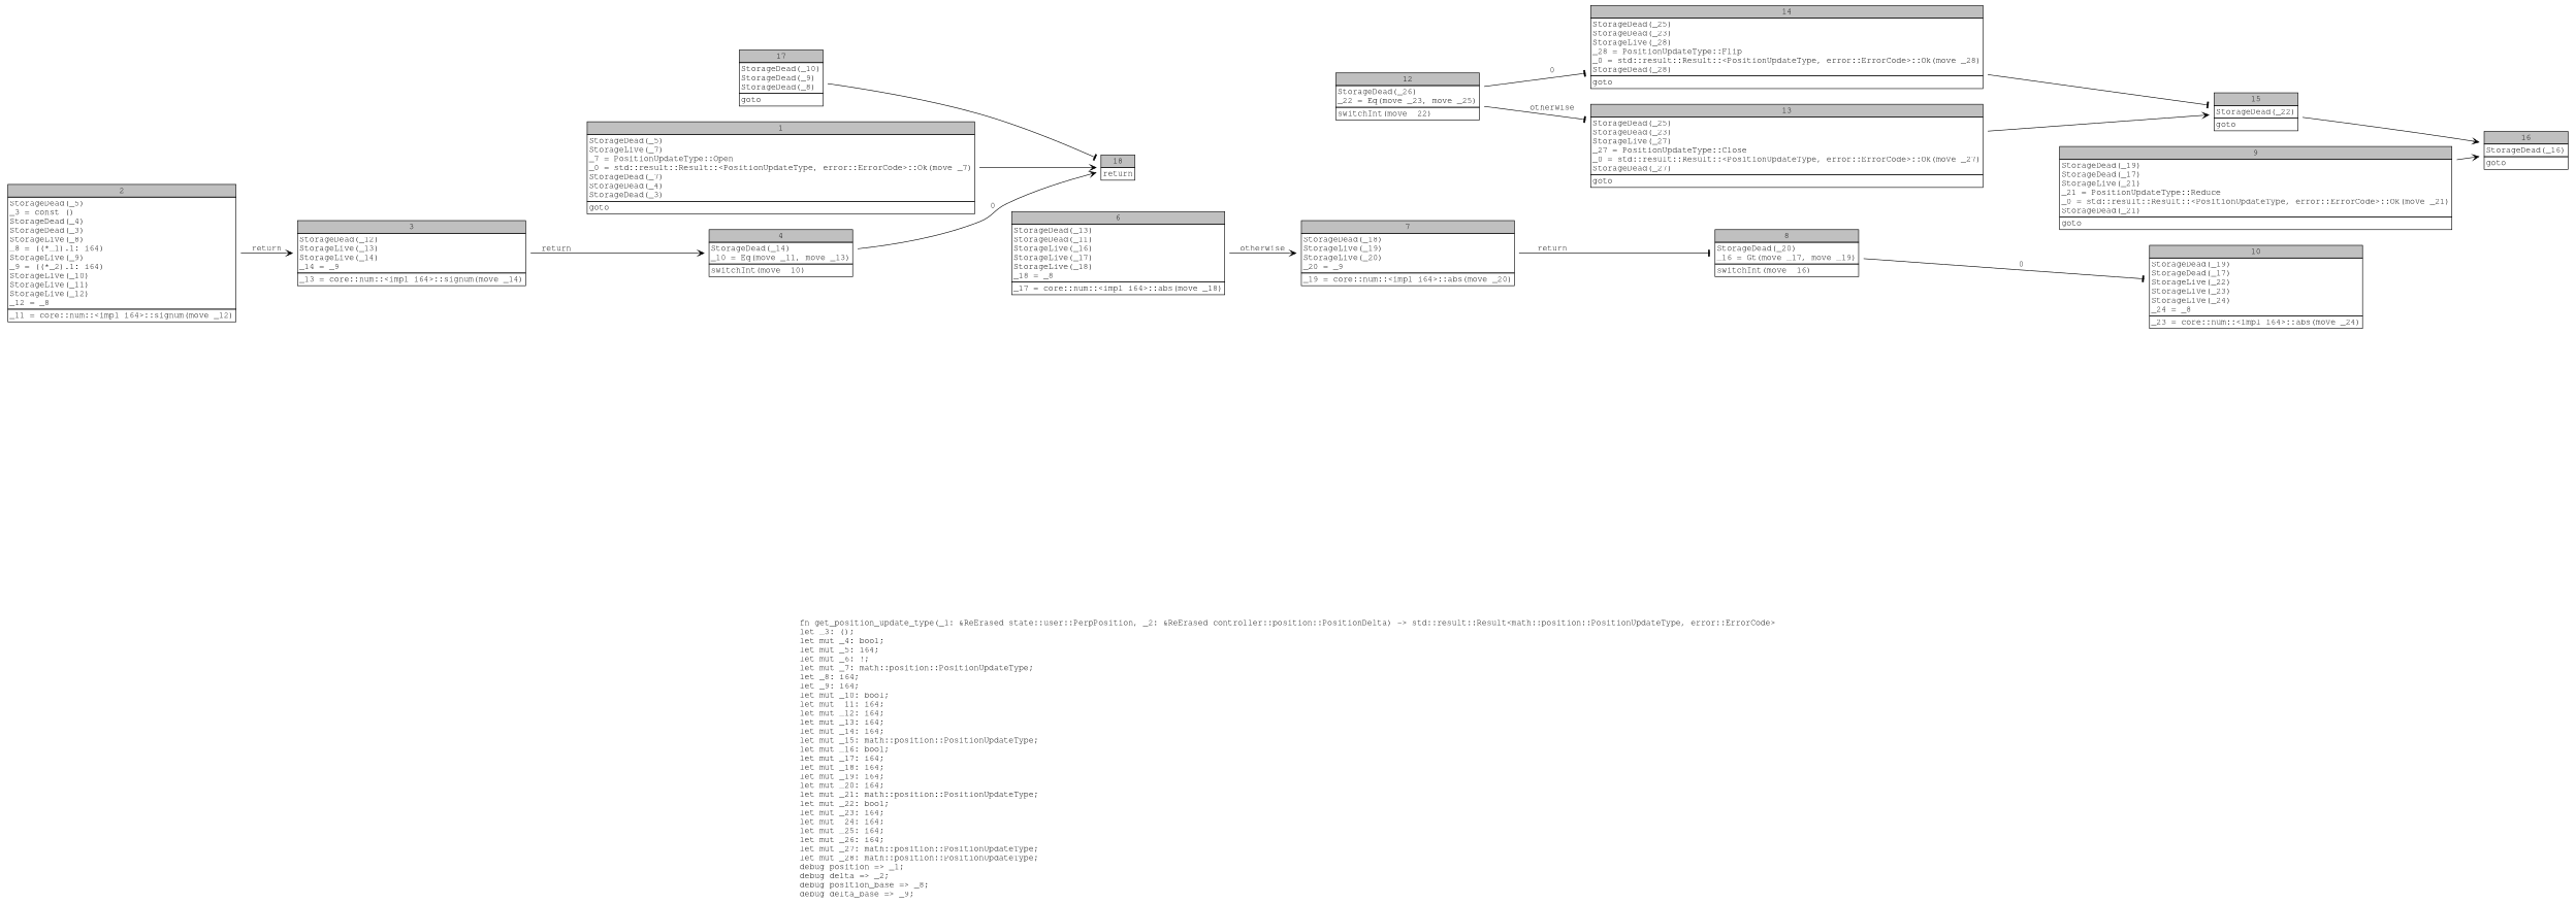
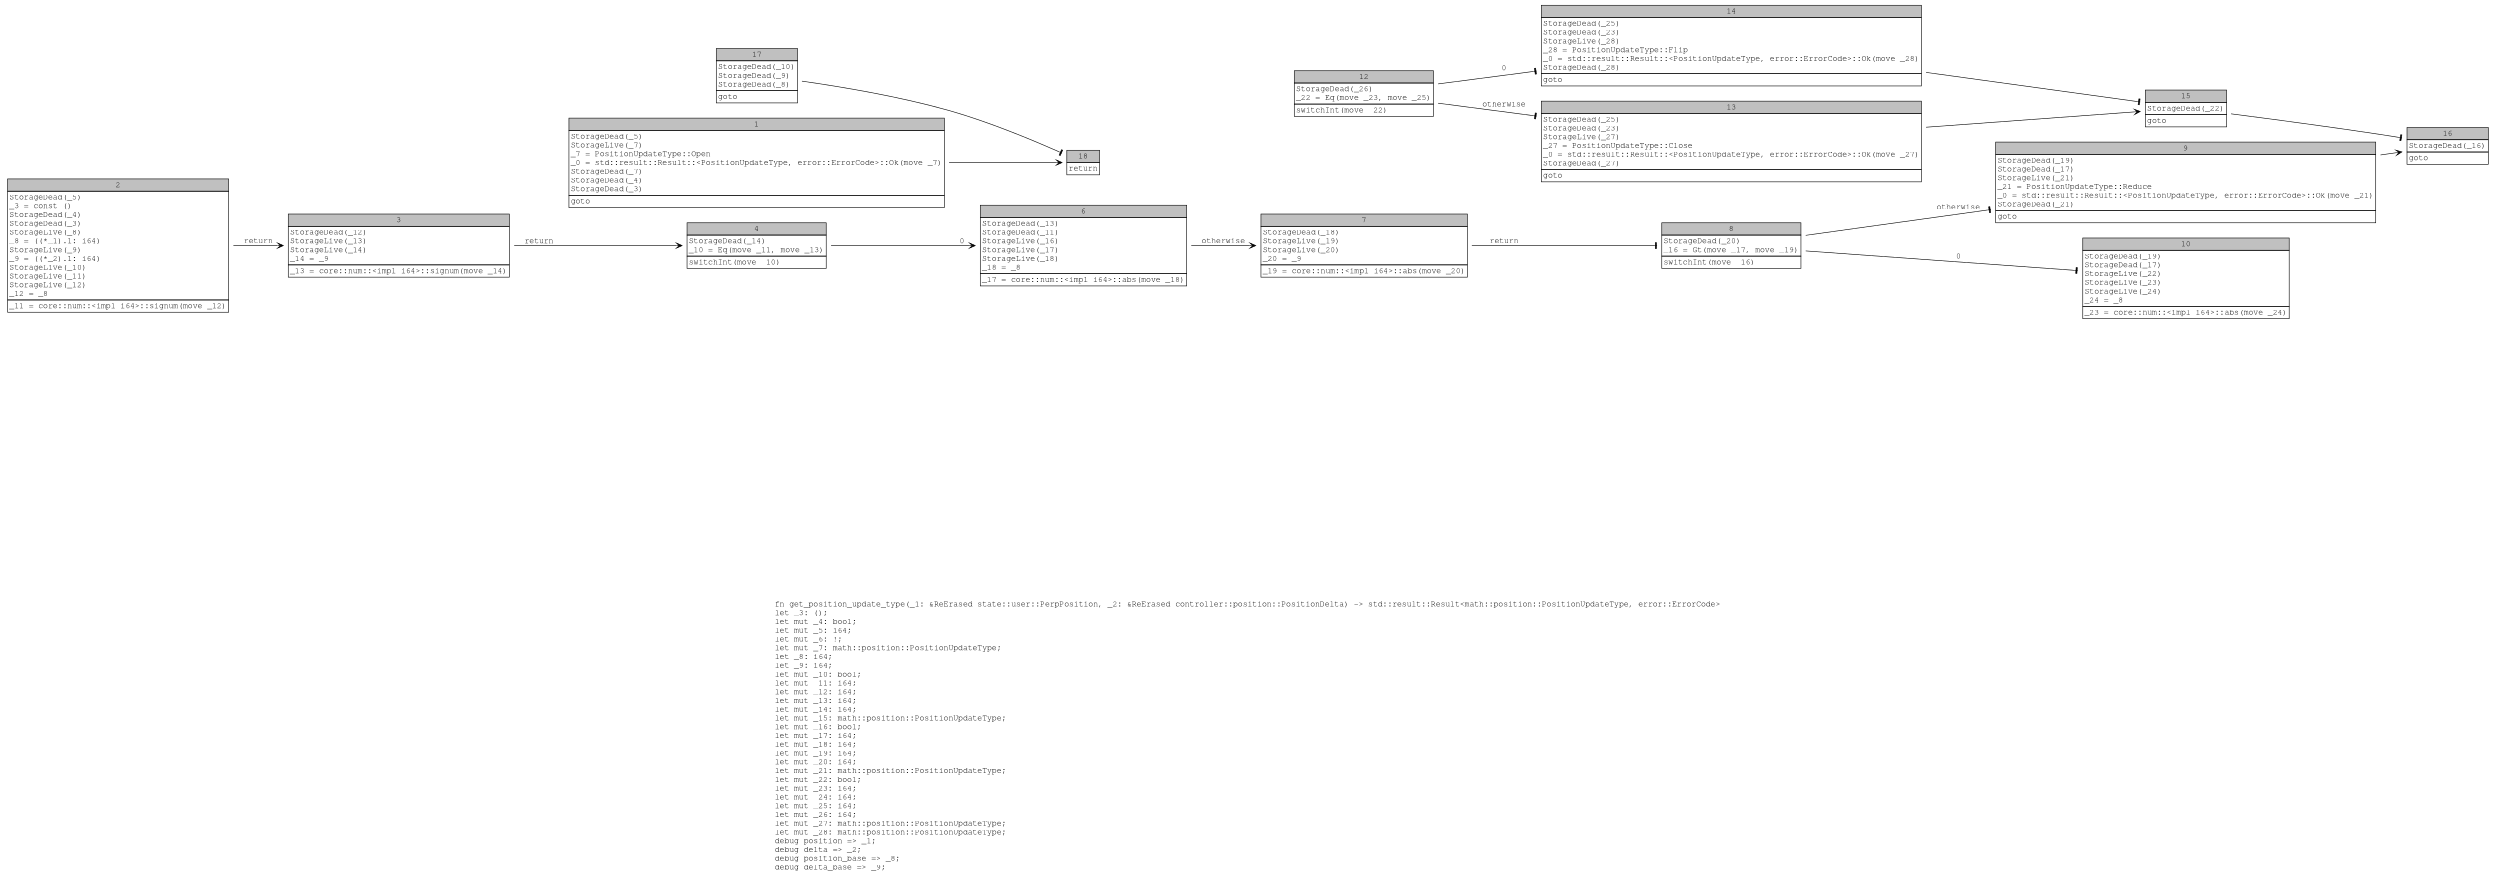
  digraph {
    fontname="Courier, monospace"
    label=<fn get_position_update_type(_1: &amp;ReErased state::user::PerpPosition, _2: &amp;ReErased controller::position::PositionDelta) -&gt; std::result::Result&lt;math::position::PositionUpdateType, error::ErrorCode&gt;<br align="left"/>let _3: ();<br align="left"/>let mut _4: bool;<br align="left"/>let mut _5: i64;<br align="left"/>let mut _6: !;<br align="left"/>let mut _7: math::position::PositionUpdateType;<br align="left"/>let _8: i64;<br align="left"/>let _9: i64;<br align="left"/>let mut _10: bool;<br align="left"/>let mut _11: i64;<br align="left"/>let mut _12: i64;<br align="left"/>let mut _13: i64;<br align="left"/>let mut _14: i64;<br align="left"/>let mut _15: math::position::PositionUpdateType;<br align="left"/>let mut _16: bool;<br align="left"/>let mut _17: i64;<br align="left"/>let mut _18: i64;<br align="left"/>let mut _19: i64;<br align="left"/>let mut _20: i64;<br align="left"/>let mut _21: math::position::PositionUpdateType;<br align="left"/>let mut _22: bool;<br align="left"/>let mut _23: i64;<br align="left"/>let mut _24: i64;<br align="left"/>let mut _25: i64;<br align="left"/>let mut _26: i64;<br align="left"/>let mut _27: math::position::PositionUpdateType;<br align="left"/>let mut _28: math::position::PositionUpdateType;<br align="left"/>debug position =&gt; _1;<br align="left"/>debug delta =&gt; _2;<br align="left"/>debug position_base =&gt; _8;<br align="left"/>debug delta_base =&gt; _9;<br align="left"/>>
    rankdir=LR
    node [fontname="Courier, monospace" shape=none]
    edge [arrowhead=tee fontname="Courier, monospace"]
    n1 [label=<<table border="0" cellborder="1" cellspacing="0"><tr><td bgcolor="gray" align="center" colspan="1">1</td></tr><tr><td align="left" balign="left">StorageDead(_5)<br/>StorageLive(_7)<br/>_7 = PositionUpdateType::Open<br/>_0 = std::result::Result::&lt;PositionUpdateType, error::ErrorCode&gt;::Ok(move _7)<br/>StorageDead(_7)<br/>StorageDead(_4)<br/>StorageDead(_3)<br/></td></tr><tr><td align="left">goto</td></tr></table>>]
    n2 [label=<<table border="0" cellborder="1" cellspacing="0"><tr><td bgcolor="gray" align="center" colspan="1">18</td></tr><tr><td align="left">return</td></tr></table>>]
    n3 [label=<<table border="0" cellborder="1" cellspacing="0"><tr><td bgcolor="gray" align="center" colspan="1">2</td></tr><tr><td align="left" balign="left">StorageDead(_5)<br/>_3 = const ()<br/>StorageDead(_4)<br/>StorageDead(_3)<br/>StorageLive(_8)<br/>_8 = ((*_1).1: i64)<br/>StorageLive(_9)<br/>_9 = ((*_2).1: i64)<br/>StorageLive(_10)<br/>StorageLive(_11)<br/>StorageLive(_12)<br/>_12 = _8<br/></td></tr><tr><td align="left">_11 = core::num::&lt;impl i64&gt;::signum(move _12)</td></tr></table>>]
    n4 [label=<<table border="0" cellborder="1" cellspacing="0"><tr><td bgcolor="gray" align="center" colspan="1">3</td></tr><tr><td align="left" balign="left">StorageDead(_12)<br/>StorageLive(_13)<br/>StorageLive(_14)<br/>_14 = _9<br/></td></tr><tr><td align="left">_13 = core::num::&lt;impl i64&gt;::signum(move _14)</td></tr></table>>]
    n5 [label=<<table border="0" cellborder="1" cellspacing="0"><tr><td bgcolor="gray" align="center" colspan="1">4</td></tr><tr><td align="left" balign="left">StorageDead(_14)<br/>_10 = Eq(move _11, move _13)<br/></td></tr><tr><td align="left">switchInt(move _10)</td></tr></table>>]
    n6 [label=<<table border="0" cellborder="1" cellspacing="0"><tr><td bgcolor="gray" align="center" colspan="1">6</td></tr><tr><td align="left" balign="left">StorageDead(_13)<br/>StorageDead(_11)<br/>StorageLive(_16)<br/>StorageLive(_17)<br/>StorageLive(_18)<br/>_18 = _8<br/></td></tr><tr><td align="left">_17 = core::num::&lt;impl i64&gt;::abs(move _18)</td></tr></table>>]
    n7 [label=<<table border="0" cellborder="1" cellspacing="0"><tr><td bgcolor="gray" align="center" colspan="1">7</td></tr><tr><td align="left" balign="left">StorageDead(_18)<br/>StorageLive(_19)<br/>StorageLive(_20)<br/>_20 = _9<br/></td></tr><tr><td align="left">_19 = core::num::&lt;impl i64&gt;::abs(move _20)</td></tr></table>>]
    n8 [label=<<table border="0" cellborder="1" cellspacing="0"><tr><td bgcolor="gray" align="center" colspan="1">17</td></tr><tr><td align="left" balign="left">StorageDead(_10)<br/>StorageDead(_9)<br/>StorageDead(_8)<br/></td></tr><tr><td align="left">goto</td></tr></table>>]
    n9 [label=<<table border="0" cellborder="1" cellspacing="0"><tr><td bgcolor="gray" align="center" colspan="1">8</td></tr><tr><td align="left" balign="left">StorageDead(_20)<br/>_16 = Gt(move _17, move _19)<br/></td></tr><tr><td align="left">switchInt(move _16)</td></tr></table>>]
    n10 [label=<<table border="0" cellborder="1" cellspacing="0"><tr><td bgcolor="gray" align="center" colspan="1">9</td></tr><tr><td align="left" balign="left">StorageDead(_19)<br/>StorageDead(_17)<br/>StorageLive(_21)<br/>_21 = PositionUpdateType::Reduce<br/>_0 = std::result::Result::&lt;PositionUpdateType, error::ErrorCode&gt;::Ok(move _21)<br/>StorageDead(_21)<br/></td></tr><tr><td align="left">goto</td></tr></table>>]
    n11 [label=<<table border="0" cellborder="1" cellspacing="0"><tr><td bgcolor="gray" align="center" colspan="1">10</td></tr><tr><td align="left" balign="left">StorageDead(_19)<br/>StorageDead(_17)<br/>StorageLive(_22)<br/>StorageLive(_23)<br/>StorageLive(_24)<br/>_24 = _8<br/></td></tr><tr><td align="left">_23 = core::num::&lt;impl i64&gt;::abs(move _24)</td></tr></table>>]
    n12 [label=<<table border="0" cellborder="1" cellspacing="0"><tr><td bgcolor="gray" align="center" colspan="1">16</td></tr><tr><td align="left" balign="left">StorageDead(_16)<br/></td></tr><tr><td align="left">goto</td></tr></table>>]
    n13 [label=<<table border="0" cellborder="1" cellspacing="0"><tr><td bgcolor="gray" align="center" colspan="1">12</td></tr><tr><td align="left" balign="left">StorageDead(_26)<br/>_22 = Eq(move _23, move _25)<br/></td></tr><tr><td align="left">switchInt(move _22)</td></tr></table>>]
    n14 [label=<<table border="0" cellborder="1" cellspacing="0"><tr><td bgcolor="gray" align="center" colspan="1">13</td></tr><tr><td align="left" balign="left">StorageDead(_25)<br/>StorageDead(_23)<br/>StorageLive(_27)<br/>_27 = PositionUpdateType::Close<br/>_0 = std::result::Result::&lt;PositionUpdateType, error::ErrorCode&gt;::Ok(move _27)<br/>StorageDead(_27)<br/></td></tr><tr><td align="left">goto</td></tr></table>>]
    n15 [label=<<table border="0" cellborder="1" cellspacing="0"><tr><td bgcolor="gray" align="center" colspan="1">14</td></tr><tr><td align="left" balign="left">StorageDead(_25)<br/>StorageDead(_23)<br/>StorageLive(_28)<br/>_28 = PositionUpdateType::Flip<br/>_0 = std::result::Result::&lt;PositionUpdateType, error::ErrorCode&gt;::Ok(move _28)<br/>StorageDead(_28)<br/></td></tr><tr><td align="left">goto</td></tr></table>>]
    n16 [label=<<table border="0" cellborder="1" cellspacing="0"><tr><td bgcolor="gray" align="center" colspan="1">15</td></tr><tr><td align="left" balign="left">StorageDead(_22)<br/></td></tr><tr><td align="left">goto</td></tr></table>>]
    n1 -> n2 [arrowhead=vee]
    n3 -> n4 [arrowhead=vee label=return]
    n4 -> n5 [arrowhead=vee label=return]
-   n5 -> n2 [arrowhead=vee label=0]
+   n5 -> n6 [arrowhead=vee label=0]
    n6 -> n7 [arrowhead=vee label=otherwise]
    n7 -> n9 [label=return]
    n8 -> n2
+   n9 -> n10 [label=otherwise]
    n9 -> n11 [label=0]
    n10 -> n12 [arrowhead=vee]
    n13 -> n14 [label=otherwise]
    n13 -> n15 [label=0]
    n14 -> n16 [arrowhead=vee]
    n15 -> n16
-   n16 -> n12 [arrowhead=vee]
+   n16 -> n12
  }
